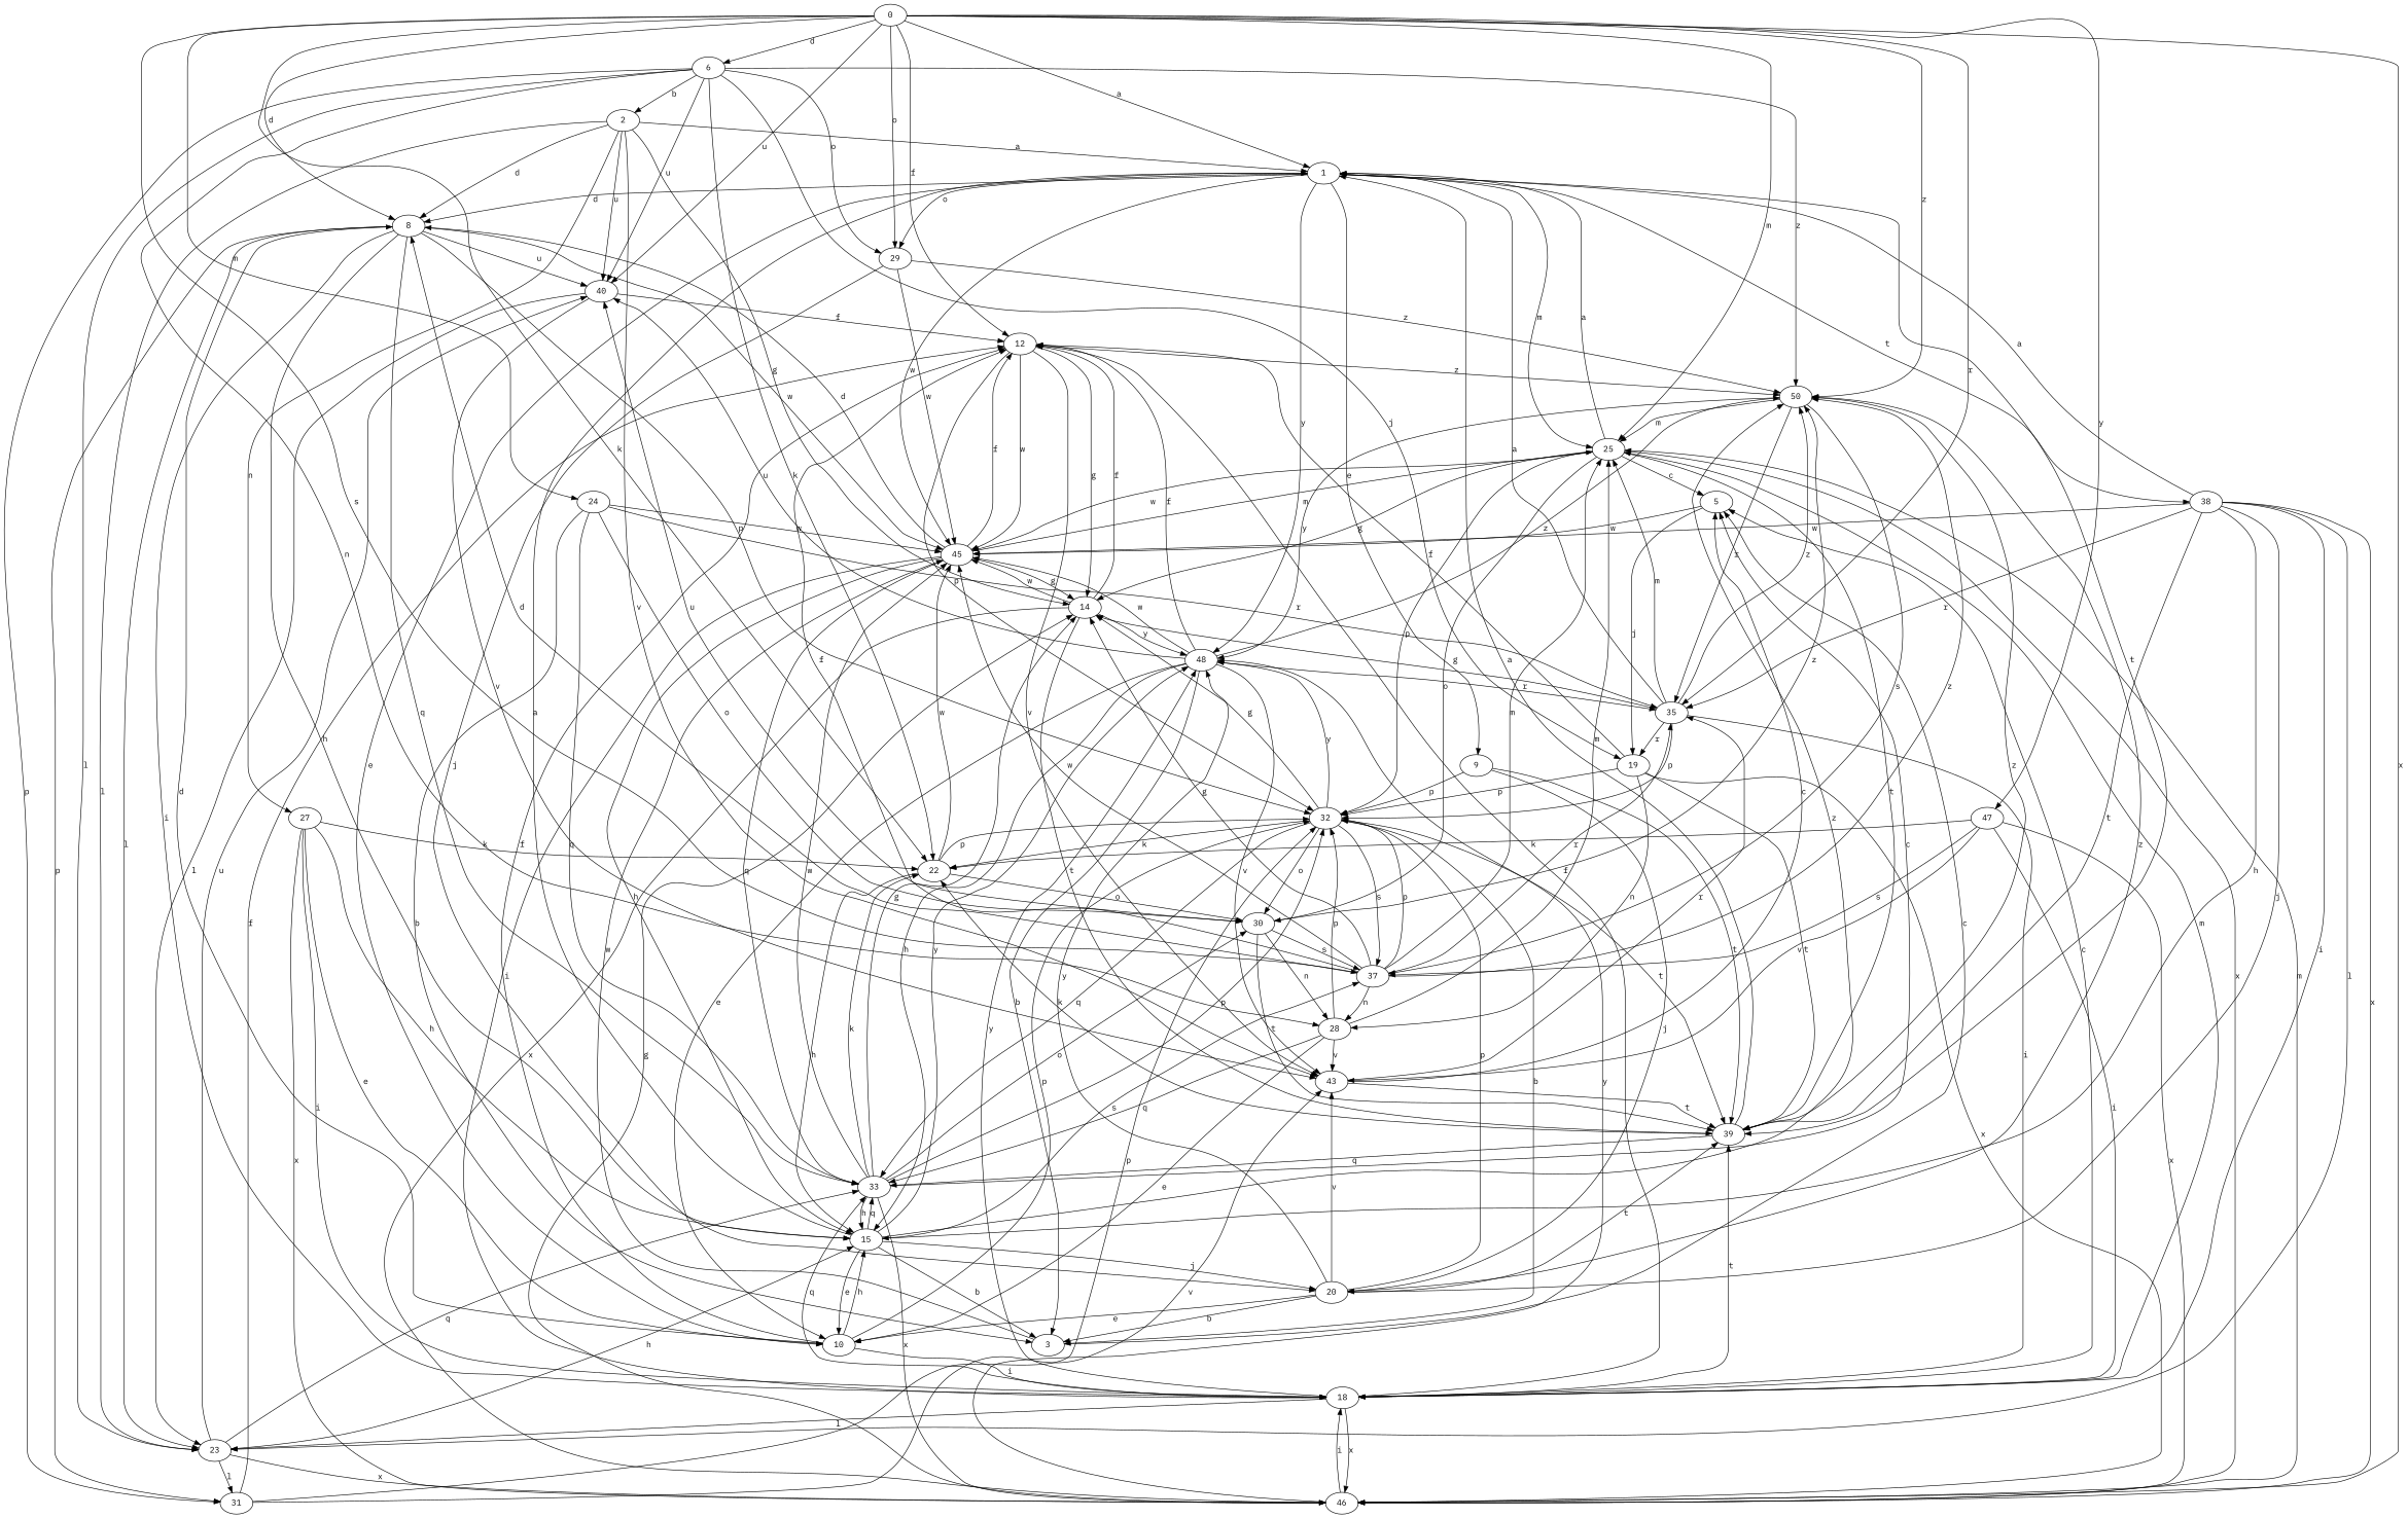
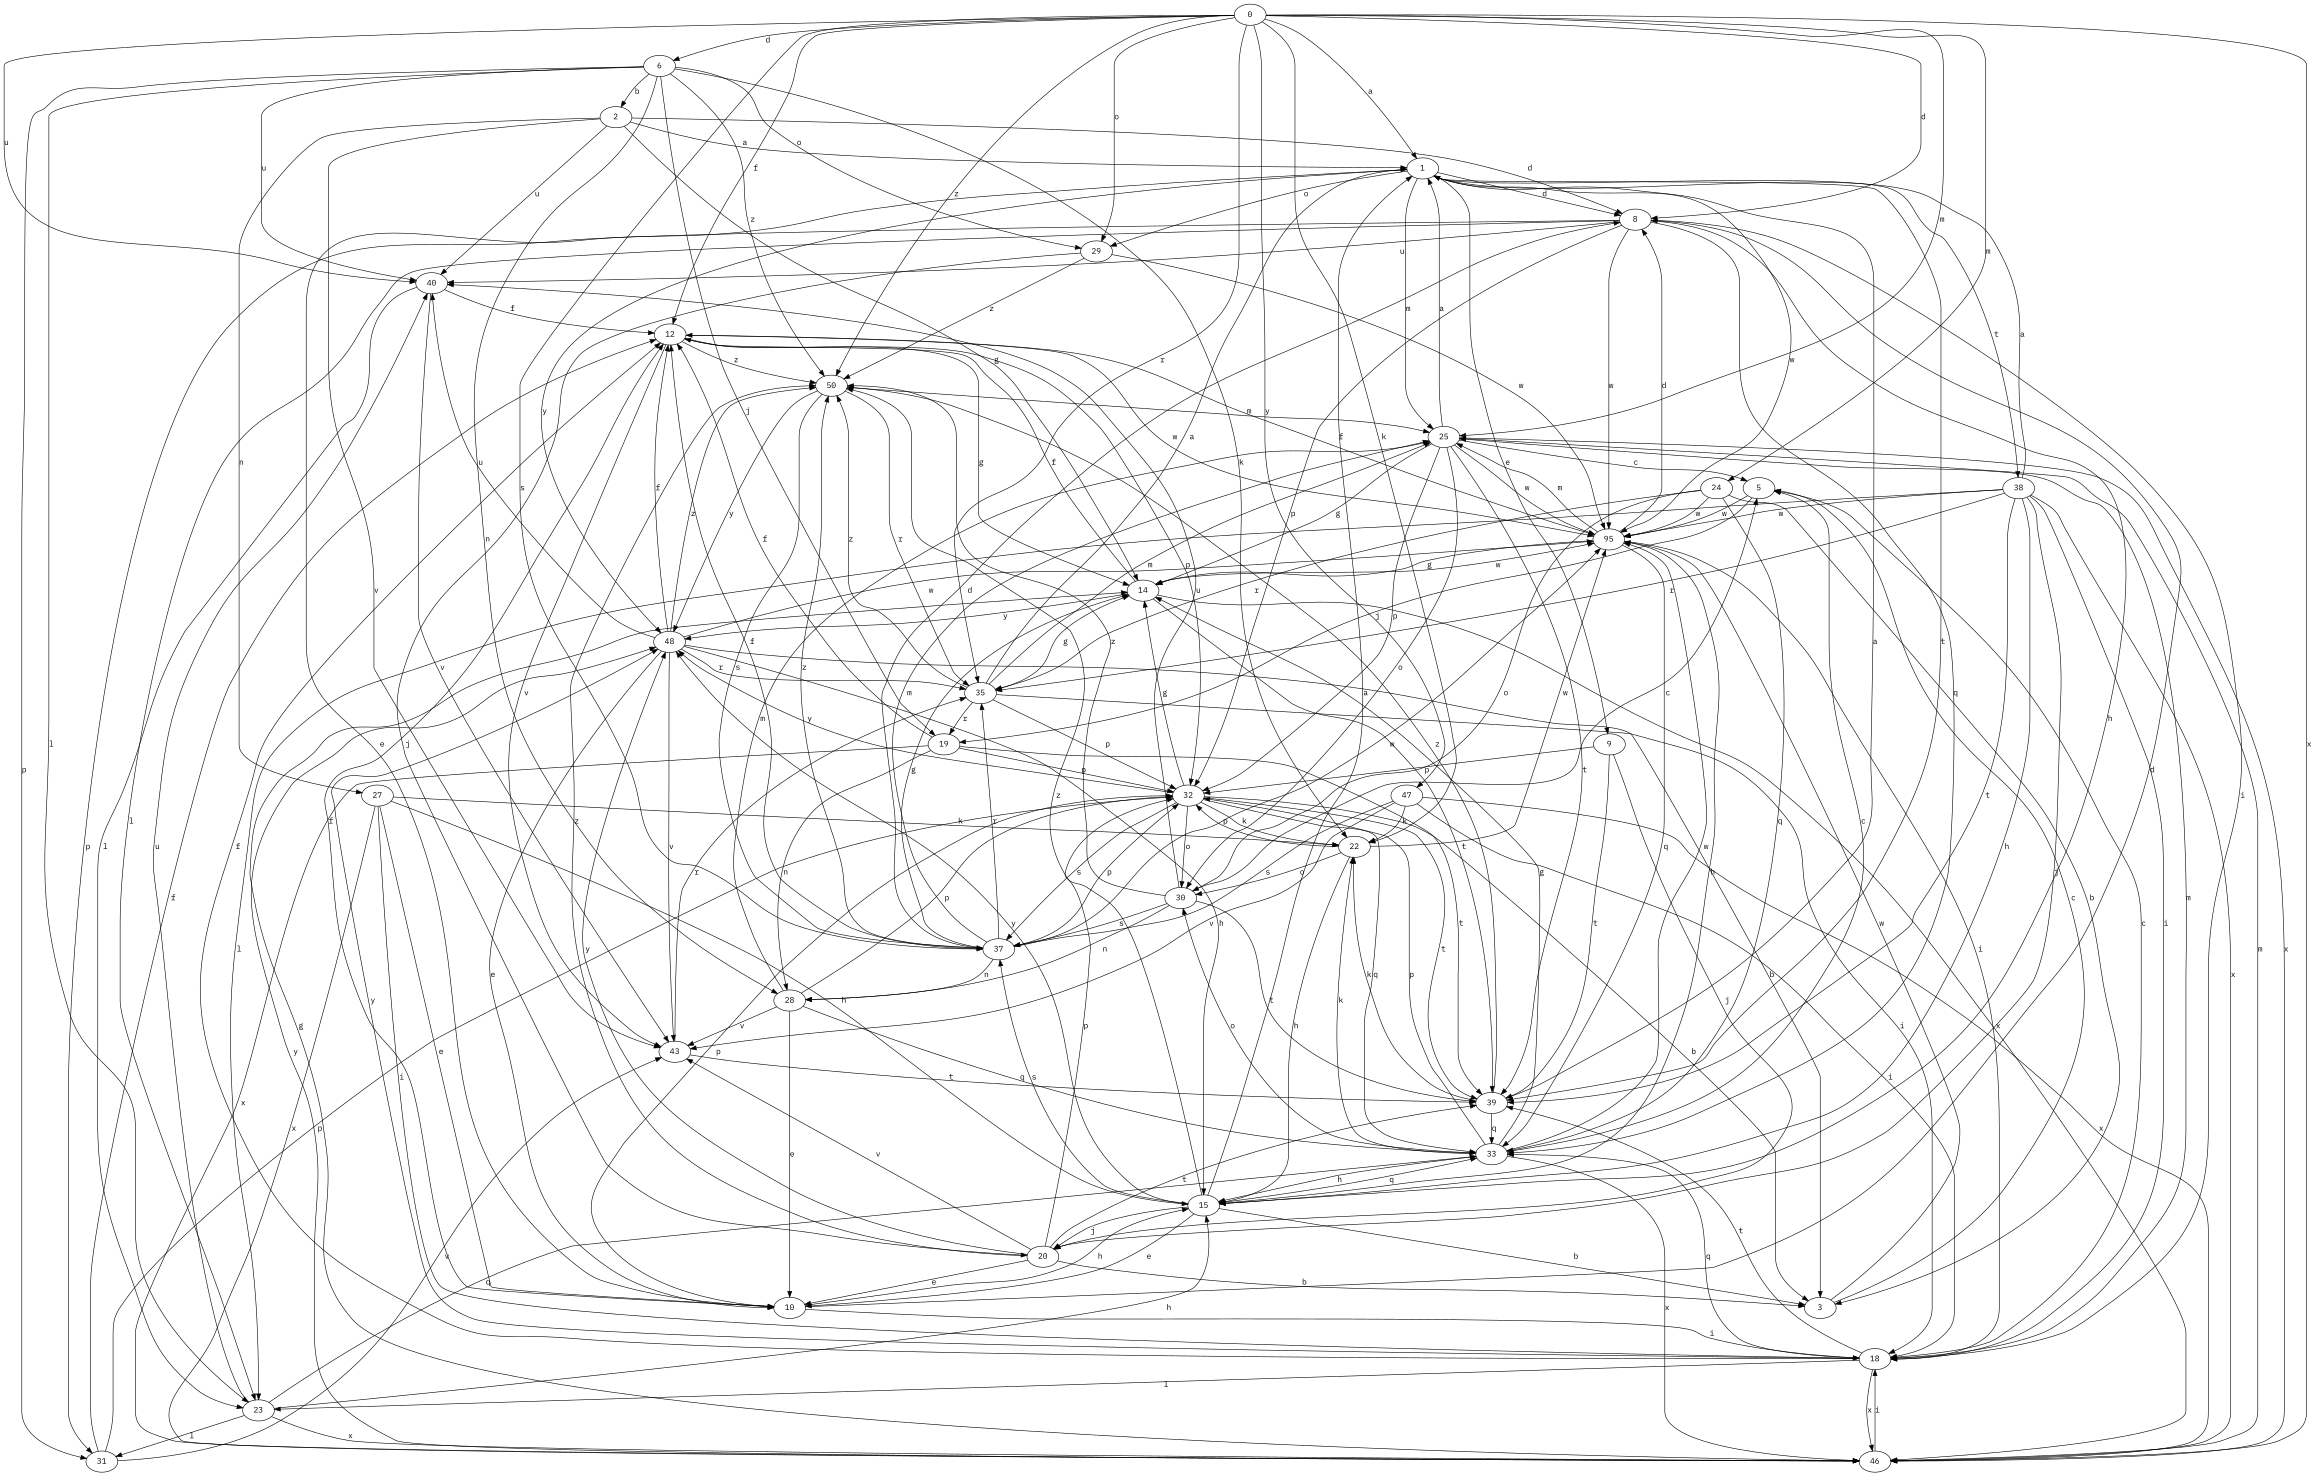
  strict digraph {
    fontname="IBM Plex Mono"
    node [fontname="IBM Plex Mono"]
    edge [fontname="IBM Plex Mono"]
    0
    1
    6
    8
    12
    22
    24
    25
    29
    35
    37
    40
    46
    47
    50
    9
    10
    38
    39
-   45
+   45 [label=95]
    48
    2
    23
    19
    28
    31
    15
    18
    32
    33
    14
    43
    30
    3
    5
    20
    27
    0 -> 1 [label=a]
    0 -> 6 [label=d]
    0 -> 8 [label=d]
    0 -> 12 [label=f]
    0 -> 22 [label=k]
    0 -> 24 [label=m]
    0 -> 25 [label=m]
    0 -> 29 [label=o]
    0 -> 35 [label=r]
    0 -> 37 [label=s]
    0 -> 40 [label=u]
    0 -> 46 [label=x]
    0 -> 47 [label=y]
    0 -> 50 [label=z]
    1 -> 8 [label=d]
    1 -> 25 [label=m]
    1 -> 29 [label=o]
    1 -> 9 [label=e]
    1 -> 10 [label=e]
    1 -> 38 [label=t]
    1 -> 39 [label=t]
    1 -> 45 [label=w]
    1 -> 48 [label=y]
    6 -> 22 [label=k]
    6 -> 29 [label=o]
    6 -> 40 [label=u]
    6 -> 50 [label=z]
    6 -> 2 [label=b]
    6 -> 23 [label=l]
    6 -> 19 [label=j]
    6 -> 28 [label=n]
    6 -> 31 [label=p]
    8 -> 40 [label=u]
    8 -> 45 [label=w]
    8 -> 23 [label=l]
    8 -> 31 [label=p]
    8 -> 15 [label=h]
    8 -> 18 [label=i]
    8 -> 32 [label=p]
    8 -> 33 [label=q]
    12 -> 50 [label=z]
    12 -> 45 [label=w]
    12 -> 32 [label=p]
    12 -> 14 [label=g]
    12 -> 43 [label=v]
    22 -> 45 [label=w]
    22 -> 15 [label=h]
    22 -> 32 [label=p]
    22 -> 30 [label=o]
    24 -> 35 [label=r]
    24 -> 45 [label=w]
    24 -> 33 [label=q]
    24 -> 30 [label=o]
    24 -> 3 [label=b]
    25 -> 1 [label=a]
    25 -> 46 [label=x]
    25 -> 39 [label=t]
    25 -> 45 [label=w]
    25 -> 32 [label=p]
    25 -> 14 [label=g]
    25 -> 30 [label=o]
    25 -> 5 [label=c]
    29 -> 50 [label=z]
    29 -> 45 [label=w]
    29 -> 20 [label=j]
    35 -> 1 [label=a]
    35 -> 25 [label=m]
    35 -> 50 [label=z]
    35 -> 19 [label=r]
    35 -> 18 [label=i]
    35 -> 32 [label=p]
    35 -> 14 [label=g]
    37 -> 8 [label=d]
    37 -> 12 [label=f]
    37 -> 25 [label=m]
    37 -> 35 [label=r]
    37 -> 50 [label=z]
    37 -> 45 [label=w]
    37 -> 28 [label=n]
    37 -> 32 [label=p]
    37 -> 14 [label=g]
    40 -> 12 [label=f]
    40 -> 23 [label=l]
    40 -> 43 [label=v]
    46 -> 25 [label=m]
    46 -> 48 [label=y]
    46 -> 18 [label=i]
    46 -> 14 [label=g]
    47 -> 22 [label=k]
    47 -> 37 [label=s]
    47 -> 46 [label=x]
    47 -> 18 [label=i]
    47 -> 43 [label=v]
    50 -> 25 [label=m]
    50 -> 35 [label=r]
    50 -> 37 [label=s]
    50 -> 48 [label=y]
    9 -> 39 [label=t]
    9 -> 32 [label=p]
    9 -> 20 [label=j]
    10 -> 8 [label=d]
    10 -> 12 [label=f]
    10 -> 15 [label=h]
    10 -> 18 [label=i]
    10 -> 32 [label=p]
    38 -> 1 [label=a]
    38 -> 35 [label=r]
    38 -> 46 [label=x]
    38 -> 39 [label=t]
    38 -> 45 [label=w]
    38 -> 23 [label=l]
    38 -> 15 [label=h]
    38 -> 18 [label=i]
    38 -> 20 [label=j]
    39 -> 1 [label=a]
    39 -> 22 [label=k]
    39 -> 50 [label=z]
    39 -> 33 [label=q]
    45 -> 8 [label=d]
    45 -> 12 [label=f]
    45 -> 25 [label=m]
    45 -> 15 [label=h]
    45 -> 18 [label=i]
    45 -> 33 [label=q]
    45 -> 14 [label=g]
    48 -> 12 [label=f]
    48 -> 35 [label=r]
    48 -> 40 [label=u]
    48 -> 50 [label=z]
    48 -> 10 [label=e]
    48 -> 45 [label=w]
    48 -> 15 [label=h]
    48 -> 43 [label=v]
    48 -> 3 [label=b]
    2 -> 1 [label=a]
    2 -> 8 [label=d]
    2 -> 40 [label=u]
-   2 -> 23 [label=l]
    2 -> 14 [label=g]
    2 -> 43 [label=v]
    2 -> 27 [label=n]
    23 -> 40 [label=u]
    23 -> 46 [label=x]
    23 -> 31 [label=l]
    23 -> 15 [label=h]
    23 -> 33 [label=q]
    19 -> 12 [label=f]
    19 -> 46 [label=x]
    19 -> 39 [label=t]
    19 -> 28 [label=n]
    19 -> 32 [label=p]
    28 -> 25 [label=m]
    28 -> 10 [label=e]
    28 -> 32 [label=p]
    28 -> 33 [label=q]
    28 -> 43 [label=v]
    31 -> 12 [label=f]
    31 -> 32 [label=p]
    31 -> 43 [label=v]
    15 -> 1 [label=a]
    15 -> 37 [label=s]
    15 -> 50 [label=z]
    15 -> 10 [label=e]
    15 -> 48 [label=y]
    15 -> 33 [label=q]
    15 -> 3 [label=b]
    15 -> 20 [label=j]
    18 -> 12 [label=f]
    18 -> 25 [label=m]
    18 -> 46 [label=x]
    18 -> 39 [label=t]
    18 -> 48 [label=y]
    18 -> 23 [label=l]
    18 -> 33 [label=q]
    18 -> 5 [label=c]
    32 -> 22 [label=k]
    32 -> 37 [label=s]
    32 -> 39 [label=t]
    32 -> 48 [label=y]
    32 -> 33 [label=q]
    32 -> 14 [label=g]
    32 -> 30 [label=o]
    32 -> 3 [label=b]
    33 -> 22 [label=k]
    33 -> 46 [label=x]
    33 -> 45 [label=w]
    33 -> 15 [label=h]
    33 -> 32 [label=p]
    33 -> 14 [label=g]
    33 -> 30 [label=o]
    33 -> 5 [label=c]
    14 -> 12 [label=f]
    14 -> 46 [label=x]
    14 -> 39 [label=t]
    14 -> 45 [label=w]
    14 -> 48 [label=y]
    43 -> 35 [label=r]
    43 -> 39 [label=t]
-   43 -> 5 [label=c]
+   30 -> 5 [label=c]
    30 -> 37 [label=s]
    30 -> 40 [label=u]
    30 -> 50 [label=z]
    30 -> 39 [label=t]
    30 -> 28 [label=n]
    3 -> 45 [label=w]
    3 -> 5 [label=c]
    5 -> 45 [label=w]
    5 -> 19 [label=j]
    20 -> 50 [label=z]
    20 -> 10 [label=e]
    20 -> 39 [label=t]
    20 -> 48 [label=y]
    20 -> 32 [label=p]
    20 -> 43 [label=v]
    20 -> 3 [label=b]
    27 -> 22 [label=k]
    27 -> 46 [label=x]
    27 -> 10 [label=e]
    27 -> 15 [label=h]
    27 -> 18 [label=i]
  }
